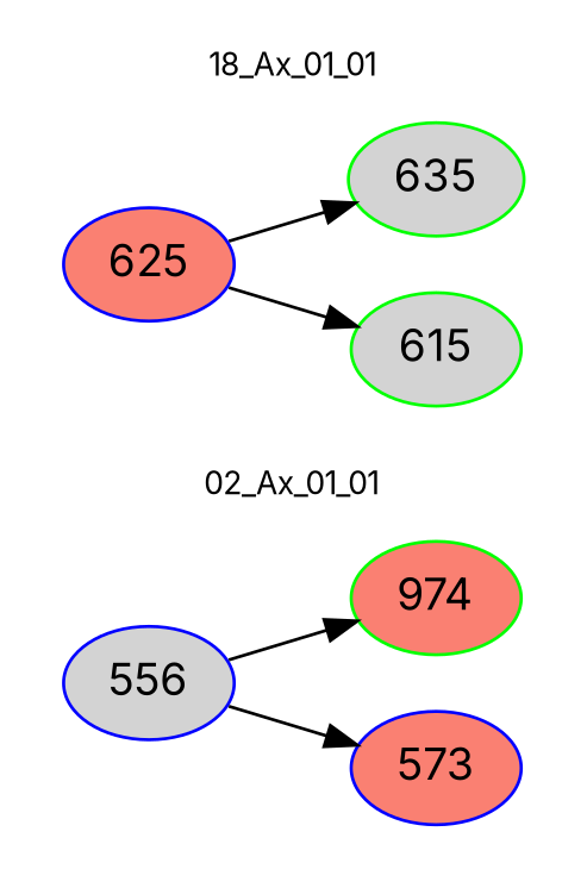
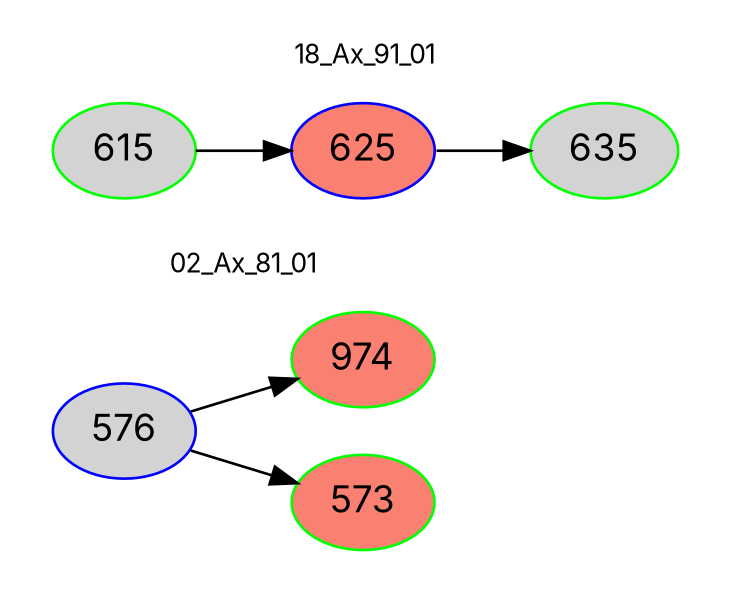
  digraph {
    fontname=Inter
    rankdir=LR
    node [color=green fillcolor=lightgrey fontname=Inter style=filled]
    edge [color=black fontname=Inter]
-   n1 [color=blue label=556]
-   n2 [color=blue fillcolor=salmon label=573]
+   n1 [color=blue label=576]
+   n2 [fillcolor=salmon label=573]
    n3 [fillcolor=salmon label=974]
    n4 [color=blue fillcolor=salmon label=625]
    n5 [label=615]
    n6 [label=635]
    subgraph cluster_1 {
      color=white
      fontsize=10
-     label="02_Ax_01_01"
+     label="02_Ax_81_01"
      n1
      n2
      n3
    }
    subgraph cluster_2 {
      color=white
      fontsize=10
-     label="18_Ax_01_01"
+     label="18_Ax_91_01"
      n4
      n5
      n6
    }
    n1 -> n2
    n1 -> n3
-   n4 -> n5
+   n5 -> n4
    n4 -> n6
  }
